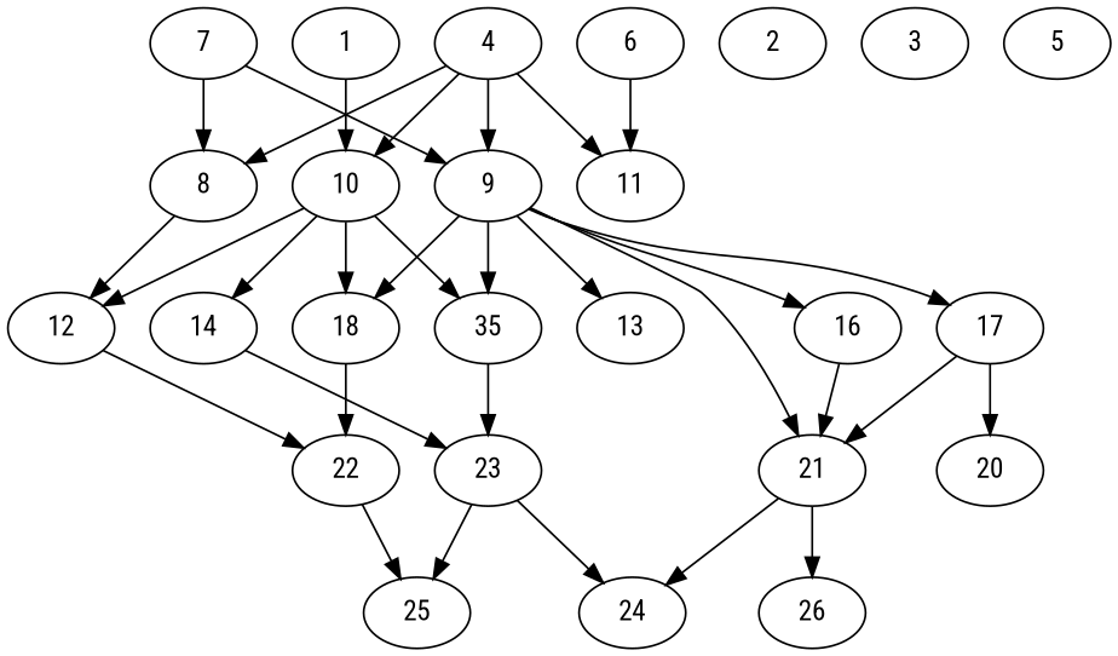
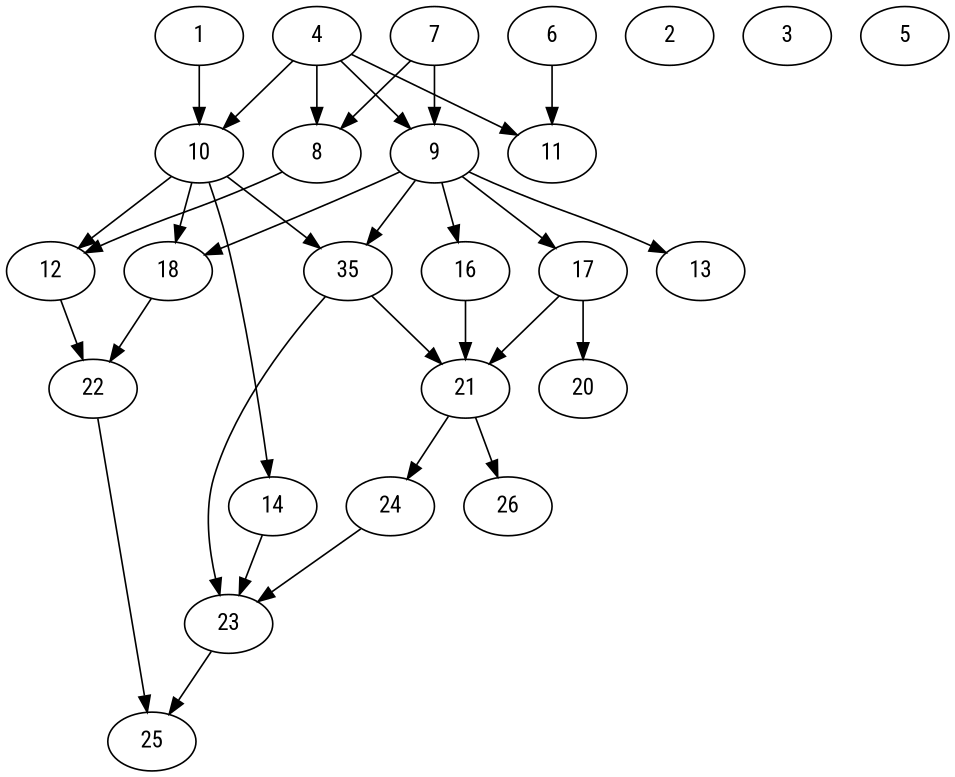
  digraph {
    fontname="Roboto Condensed"
    node [alpha=0.17 fontname="Roboto Condensed"]
    edge [fontname="Roboto Condensed"]
    1 [alpha=0.11 expect_size=763996659166173]
    10 [alpha=0.16 expect_size=445916389572608000]
    12 [expect_size=1264573176518830]
    n4 [alpha=0.07 expect_size=88090450963499856 label=35]
    18 [alpha=0.14 expect_size=98728262837065]
    14 [expect_size=5321117864260371]
    22 [alpha=0.09 expect_size=183752404485799936000]
    23 [alpha=0.02 expect_size=383265011319605440]
    21 [alpha=0.01 expect_size=32837038657979128]
    2 [alpha=0.18 expect_size=73929061425728288]
    3 [alpha=0.18 expect_size=7700149277823141]
    4 [alpha=0.11 expect_size=2295225888175816704]
    8 [alpha=0.01 expect_size=2748424560604047]
    9 [alpha=0.03 expect_size=482235694571789]
    11 [expect_size=154956290690640064]
    13 [alpha=0.20 expect_size=97486785510638656]
    16 [alpha=0.15 expect_size=1197190283577292]
    17 [alpha=0.09 expect_size=3218260224643278]
    20 [alpha=0.06 expect_size=469870552332101824]
    5 [alpha=0.06 expect_size=79566339916752224256]
    6 [alpha=0.06 expect_size=108522738218446736]
    7 [alpha=0.01 expect_size=46965296817405]
    25 [alpha=0.04 expect_size=3641847165468278784]
    24 [alpha=0.11 expect_size=2478064395091968000]
    26 [expect_size=118240293675808080]
    1 -> 10
    10 -> 12
    10 -> n4
    10 -> 18
    10 -> 14
    12 -> 22
    n4 -> 23
-   9 -> 21
+   n4 -> 21
    18 -> 22
    14 -> 23
    22 -> 25
    23 -> 25
-   23 -> 24
+   24 -> 23
    21 -> 24
    21 -> 26
    4 -> 10
    4 -> 8
    4 -> 9
    4 -> 11
    8 -> 12
    9 -> n4
    9 -> 18
    9 -> 13
    9 -> 16
    9 -> 17
    16 -> 21
    17 -> 21
    17 -> 20
    6 -> 11
    7 -> 8
    7 -> 9
  }
